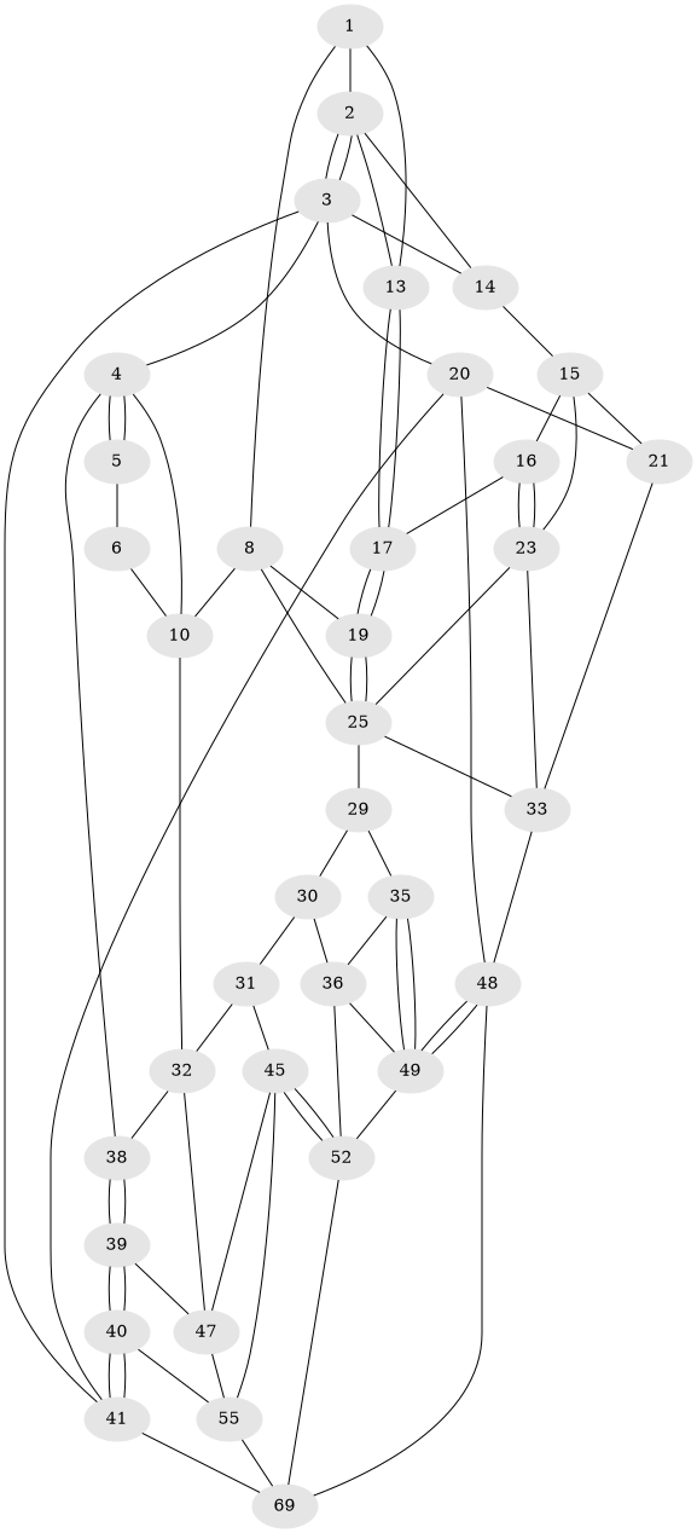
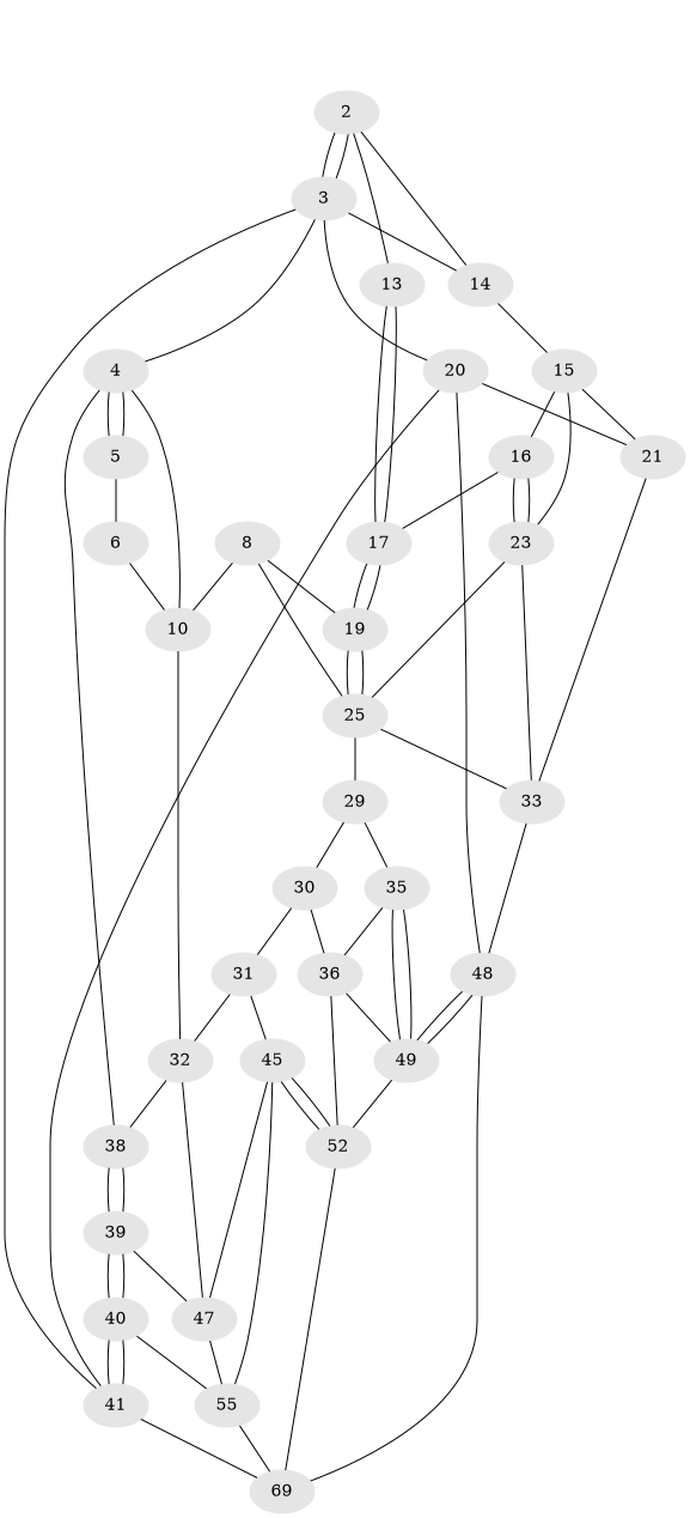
  graph {
    node [color=gray90 style=filled]
-   1 [super="+7"]
    2 [super="+12"]
    8 [super="+9"]
    13
    3 [super="+18"]
    14
    10 [super="+27"]
    19
    25 [super="+26"]
    17
    4 [super="+28"]
    20 [super="+53"]
    41
    15 [super="+22"]
    5
    38
    21
    48 [super="+54"]
    n19 [label=69 super="+60"]
    6 [super="+11"]
    32 [super="+44"]
    39
    33 [super="+42"]
    29 [super="+34"]
    47 [super="+50"]
    16
    23 [super="+24"]
    49 [super="+57"]
    30 [super="+37"]
    35
    31 [super="+43"]
    36 [super="+51"]
    45 [super="+46"]
    52 [super="+58"]
    55 [super="+56"]
    40
-   1 -- 2
-   1 -- 8
-   1 -- 13
    2 -- 13
    2 -- 3
    2 -- 3
    2 -- 14
    8 -- 10
    8 -- 19
    8 -- 25
    13 -- 17
    13 -- 17
    3 -- 14
    3 -- 4
    3 -- 20 [weight=2]
    3 -- 41
    14 -- 15
    10 -- 32
    19 -- 25
    19 -- 25
    25 -- 33
    25 -- 29
    17 -- 19
    17 -- 19
    4 -- 10
    4 -- 5
    4 -- 5
    4 -- 38
    20 -- 41
    20 -- 21
    20 -- 48
    41 -- n19
    15 -- 21
    15 -- 16
    15 -- 23
    5 -- 6 [weight=2]
    38 -- 39
    38 -- 39
    21 -- 33
    48 -- n19
    48 -- 49
    48 -- 49
    6 -- 10
    32 -- 38
    32 -- 47
    39 -- 47
    39 -- 40
    39 -- 40
    33 -- 48
    29 -- 30
    29 -- 35
    47 -- 55
    16 -- 17
    16 -- 23
    16 -- 23
    23 -- 25
    23 -- 33
    49 -- 52
    30 -- 31 [weight=2]
    30 -- 36
    35 -- 49
    35 -- 49
    35 -- 36
    31 -- 32
    31 -- 45
    36 -- 49
    36 -- 52
    45 -- 47
    45 -- 52
    45 -- 52
    45 -- 55
    52 -- n19
    55 -- n19
    40 -- 41
    40 -- 41
    40 -- 55
  }
